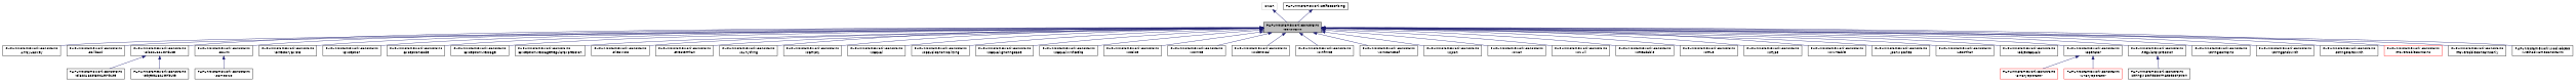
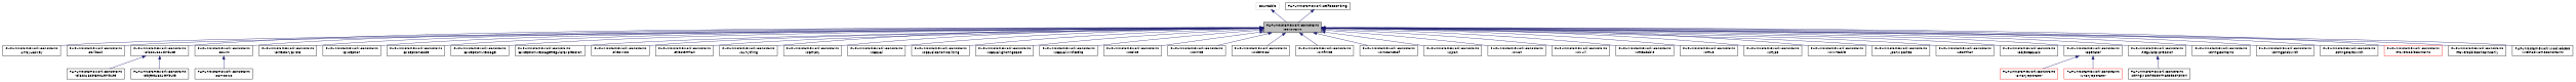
  digraph {
    rankdir=TB
    node [color=black fillcolor=white fontname=Helvetica fontsize=10 shape=record style=filled]
    edge [color=midnightblue dir=back fontname=Helvetica fontsize=10 labelfontname=Helvetica labelfontsize=10 style=solid]
    n1 [fillcolor=grey75 fontcolor=black height=0.2 label="PHPUnit\\Framework\\Constraint\l\\Constraint" width=0.4]
    n2 [height=0.2 label="PHPUnit\\Framework\\Constraint\l\\ArrayHasKey" width=0.4]
    n3 [height=0.2 label="PHPUnit\\Framework\\Constraint\l\\Callback" width=0.4]
    n4 [height=0.2 label="PHPUnit\\Framework\\Constraint\l\\ClassHasAttribute" width=0.4]
    n5 [height=0.2 label="PHPUnit\\Framework\\Constraint\l\\Count" width=0.4]
    n6 [height=0.2 label="PHPUnit\\Framework\\Constraint\l\\DirectoryExists" width=0.4]
    n7 [height=0.2 label="PHPUnit\\Framework\\Constraint\l\\Exception" width=0.4]
    n8 [height=0.2 label="PHPUnit\\Framework\\Constraint\l\\ExceptionCode" width=0.4]
    n9 [height=0.2 label="PHPUnit\\Framework\\Constraint\l\\ExceptionMessage" width=0.4]
    n10 [height=0.2 label="PHPUnit\\Framework\\Constraint\l\\ExceptionMessageRegularExpression" width=0.4]
    n11 [height=0.2 label="PHPUnit\\Framework\\Constraint\l\\FileExists" width=0.4]
    n12 [height=0.2 label="PHPUnit\\Framework\\Constraint\l\\GreaterThan" width=0.4]
    n13 [height=0.2 label="PHPUnit\\Framework\\Constraint\l\\IsAnything" width=0.4]
    n14 [height=0.2 label="PHPUnit\\Framework\\Constraint\l\\IsEmpty" width=0.4]
    n15 [height=0.2 label="PHPUnit\\Framework\\Constraint\l\\IsEqual" width=0.4]
    n16 [height=0.2 label="PHPUnit\\Framework\\Constraint\l\\IsEqualCanonicalizing" width=0.4]
    n17 [height=0.2 label="PHPUnit\\Framework\\Constraint\l\\IsEqualIgnoringCase" width=0.4]
    n18 [height=0.2 label="PHPUnit\\Framework\\Constraint\l\\IsEqualWithDelta" width=0.4]
    n19 [height=0.2 label="PHPUnit\\Framework\\Constraint\l\\IsFalse" width=0.4]
    n20 [height=0.2 label="PHPUnit\\Framework\\Constraint\l\\IsFinite" width=0.4]
    n21 [height=0.2 label="PHPUnit\\Framework\\Constraint\l\\IsIdentical" width=0.4]
    n22 [height=0.2 label="PHPUnit\\Framework\\Constraint\l\\IsInfinite" width=0.4]
    n23 [height=0.2 label="PHPUnit\\Framework\\Constraint\l\\IsInstanceOf" width=0.4]
    n24 [height=0.2 label="PHPUnit\\Framework\\Constraint\l\\IsJson" width=0.4]
    n25 [height=0.2 label="PHPUnit\\Framework\\Constraint\l\\IsNan" width=0.4]
    n26 [height=0.2 label="PHPUnit\\Framework\\Constraint\l\\IsNull" width=0.4]
    n27 [height=0.2 label="PHPUnit\\Framework\\Constraint\l\\IsReadable" width=0.4]
    n28 [height=0.2 label="PHPUnit\\Framework\\Constraint\l\\IsTrue" width=0.4]
    n29 [height=0.2 label="PHPUnit\\Framework\\Constraint\l\\IsType" width=0.4]
    n30 [height=0.2 label="PHPUnit\\Framework\\Constraint\l\\IsWritable" width=0.4]
    n31 [height=0.2 label="PHPUnit\\Framework\\Constraint\l\\JsonMatches" width=0.4]
    n32 [height=0.2 label="PHPUnit\\Framework\\Constraint\l\\LessThan" width=0.4]
    n33 [height=0.2 label="PHPUnit\\Framework\\Constraint\l\\ObjectEquals" width=0.4]
    n34 [height=0.2 label="PHPUnit\\Framework\\Constraint\l\\Operator" width=0.4]
    n35 [height=0.2 label="PHPUnit\\Framework\\Constraint\l\\RegularExpression" width=0.4]
    n36 [height=0.2 label="PHPUnit\\Framework\\Constraint\l\\StringContains" width=0.4]
    n37 [height=0.2 label="PHPUnit\\Framework\\Constraint\l\\StringEndsWith" width=0.4]
    n38 [height=0.2 label="PHPUnit\\Framework\\Constraint\l\\StringStartsWith" width=0.4]
    n39 [color=red height=0.2 label="PHPUnit\\Framework\\Constraint\l\\TraversableContains" width=0.4]
    n40 [height=0.2 label="PHPUnit\\Framework\\Constraint\l\\TraversableContainsOnly" width=0.4]
    n41 [height=0.2 label="PHPUnit\\Framework\\MockObject\l\\MethodNameConstraint" width=0.4]
-   n42 [color=grey75 height=0.2 label=IsNan width=0.4]
+   n42 [color=grey75 height=0.2 label=Countable width=0.4]
    n43 [height=0.2 label="PHPUnit\\Framework\\SelfDescribing" width=0.4]
    n44 [height=0.2 label="PHPUnit\\Framework\\Constraint\l\\ClassHasStaticAttribute" width=0.4]
    n45 [height=0.2 label="PHPUnit\\Framework\\Constraint\l\\ObjectHasAttribute" width=0.4]
    n46 [height=0.2 label="PHPUnit\\Framework\\Constraint\l\\SameSize" width=0.4]
    n47 [color=red height=0.2 label="PHPUnit\\Framework\\Constraint\l\\BinaryOperator" width=0.4]
    n48 [color=red height=0.2 label="PHPUnit\\Framework\\Constraint\l\\UnaryOperator" width=0.4]
    n49 [height=0.2 label="PHPUnit\\Framework\\Constraint\l\\StringMatchesFormatDescription" width=0.4]
    n1 -> n2
    n1 -> n3
    n1 -> n4
    n1 -> n5
    n1 -> n6
    n1 -> n7
    n1 -> n8
    n1 -> n9
    n1 -> n10
    n1 -> n11
    n1 -> n12
    n1 -> n13
    n1 -> n14
    n1 -> n15
    n1 -> n16
    n1 -> n17
    n1 -> n18
    n1 -> n19
    n1 -> n20
    n1 -> n21
    n1 -> n22
    n1 -> n23
    n1 -> n24
    n1 -> n25
    n1 -> n26
    n1 -> n27
    n1 -> n28
    n1 -> n29
    n1 -> n30
    n1 -> n31
    n1 -> n32
    n1 -> n33
    n1 -> n34
    n1 -> n35
    n1 -> n36
    n1 -> n37
    n1 -> n38
    n1 -> n39
    n1 -> n40
    n1 -> n41
    n4 -> n44
    n4 -> n45
    n5 -> n46
    n34 -> n47
    n34 -> n48
    n35 -> n49
    n42 -> n1
    n43 -> n1
  }
